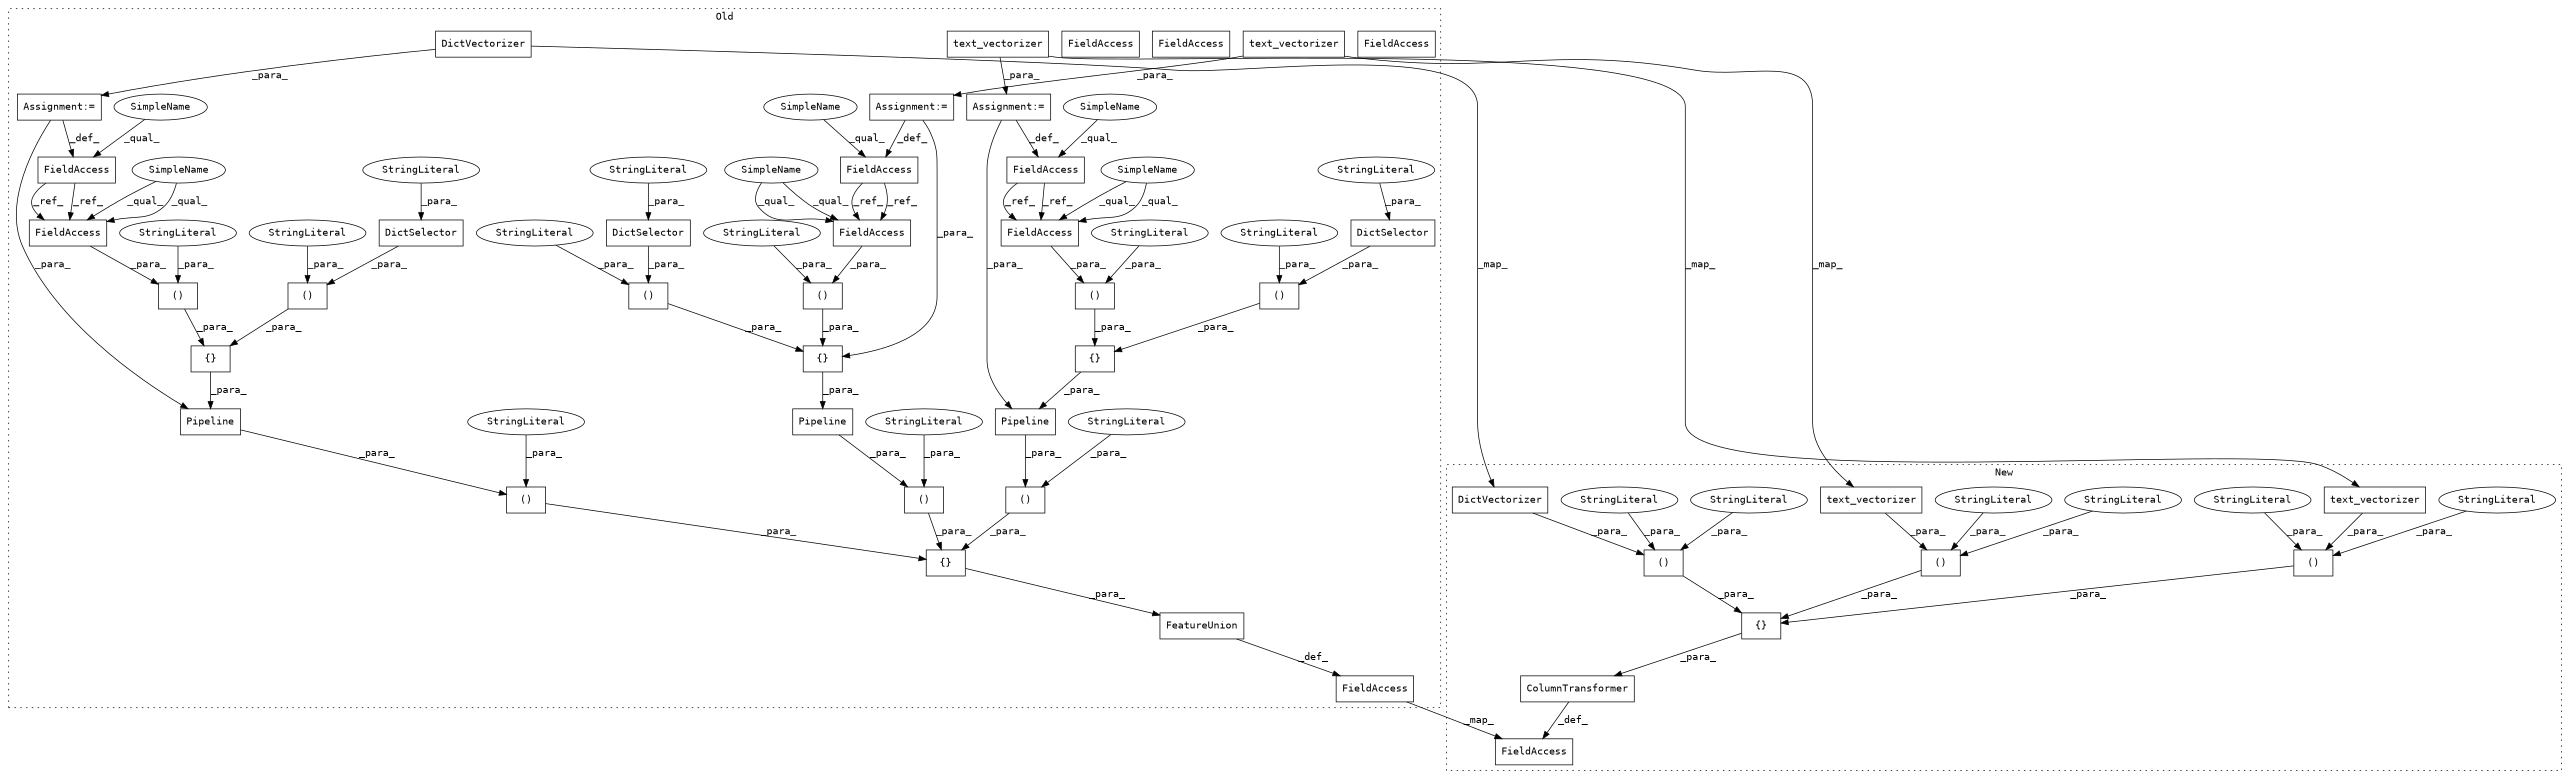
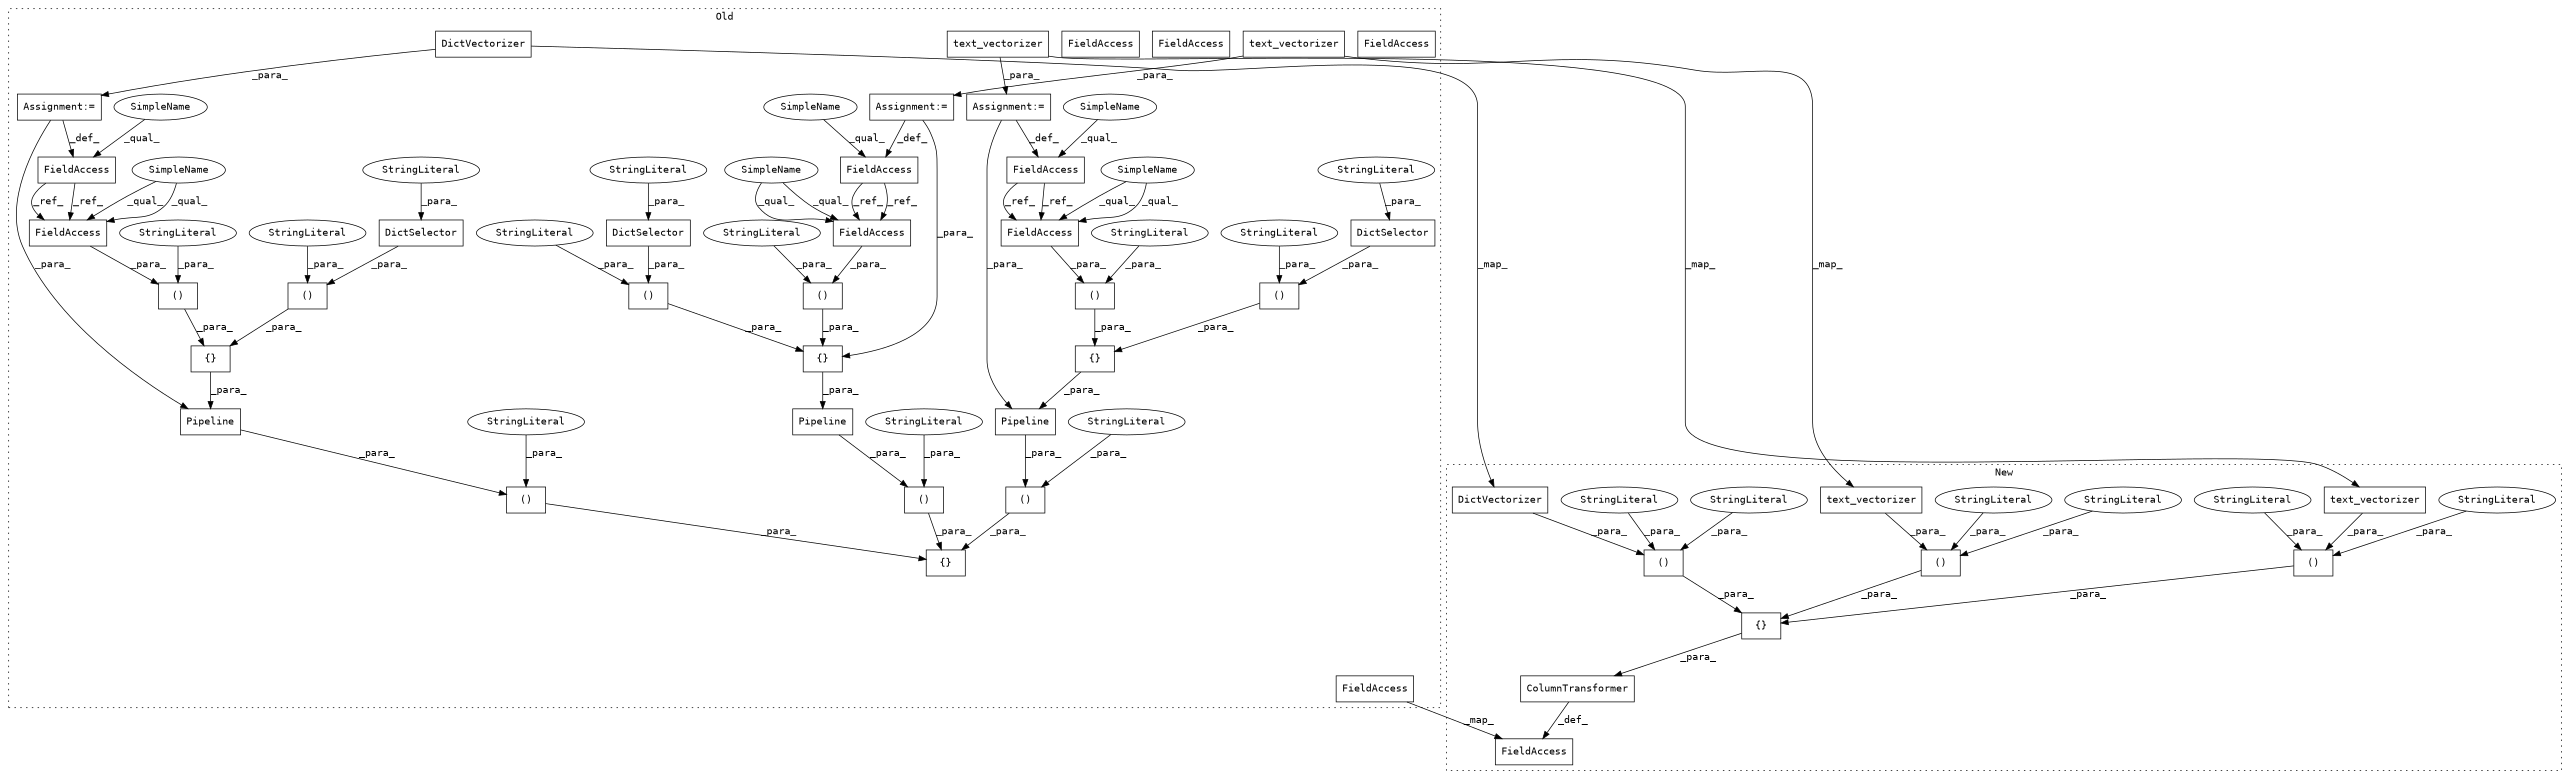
  digraph {
    fontname="DejaVu Sans Mono"
    node [a=45 l=10 s=1777 shape=box fontname="DejaVu Sans Mono"]
    edge [fontname="DejaVu Sans Mono"]
-   n1 [a=32 l="13,1" label=FeatureUnion s="1492,2128"]
    n2 [a=106 l=44 label="()" s=1706]
    n3 [a=4 l="6,2" label="{}" s="1514,2126"]
    n4 [a=106 l=44 label="()" s=2079]
    n5 [a=4 l="6,2" label="{}" s="2019,2123"]
    n6 [a=106 l=139 label="()" s=1662]
    n7 [a=4 l="6,2" label="{}" s="1700,1798"]
    n8 [a=106 l=41 label="()" s=1757]
    n9 [a=32 l="13,1" label=DictSelector s="2048,2071"]
    n10 [a=106 l=148 label="()" s=1978]
    n11 [a=32 l="13,1" label=DictSelector s="1729,1749"]
    n12 [a=106 l=47 label="()" s=2025]
    n13 [a=22 l=24 label=FieldAccess s=1263]
    n14 [l=7 label=StringLiteral s=1742 shape=ellipse]
    n15 [label=StringLiteral s=2061 shape=ellipse]
    n16 [label=StringLiteral s=1706 shape=ellipse]
    n17 [l=7 label=StringLiteral s=1757 shape=ellipse]
    n18 [label=StringLiteral s=1978 shape=ellipse]
    n19 [l=7 label=StringLiteral s=1662 shape=ellipse]
    n20 [l=7 label=StringLiteral s=2079 shape=ellipse]
    n21 [label=StringLiteral s=2025 shape=ellipse]
    n22 [a=32 l="9,1" label=Pipeline s="1682,1800"]
    n23 [a=22 l=21 label=FieldAccess]
    n24 [a=32 l="9,1" label=Pipeline s="2001,2125"]
    n25 [a=32 l="16,1" label=text_vectorizer s="1164,1189"]
    n26 [a=22 l=21 label=FieldAccess s=1137]
    n27 [a=22 l=24 label=FieldAccess s=2099]
    n28 [a=7 l=1 label="Assignment:=" s=1287]
    n29 [a=7 l=1 label="Assignment:=" s=1158]
    n30 [a=22 l=24 label=FieldAccess s=1325]
    n31 [a=106 l=43 label="()" s=1563]
    n32 [a=4 l="6,2" label="{}" s="1557,1652"]
    n33 [a=106 l=39 label="()" s=1613]
    n34 [a=32 l="13,1" label=DictSelector s="1586,1605"]
    n35 [a=106 l=135 label="()" s=1520]
    n36 [a=22 l=20 label=FieldAccess s=1094]
    n37 [a=22 l=20 label=FieldAccess s=1632]
    n38 [l=6 label=StringLiteral s=1599 shape=ellipse]
    n39 [l=6 label=StringLiteral s=1520 shape=ellipse]
    n40 [label=StringLiteral s=1563 shape=ellipse]
    n41 [l=6 label=StringLiteral s=1613 shape=ellipse]
    n42 [a=7 l=1 label="Assignment:=" s=1114]
    n43 [a=32 l="9,1" label=Pipeline s="1539,1654"]
    n44 [a=32 l=16 label=DictVectorizer s=1115]
    n45 [a=32 l="16,1" label=text_vectorizer s="1293,1318"]
    n46 [a=22 l=21 label=FieldAccess]
    n47 [a=22 l=24 label=FieldAccess s=2099]
    n48 [a=22 l=20 label=FieldAccess s=1632]
    n49 [a=42 l=4 label=SimpleName s=1137 shape=ellipse]
    n50 [a=42 l=4 label=SimpleName s=2099 shape=ellipse]
    n51 [a=42 l=4 label=SimpleName s=1263 shape=ellipse]
    n52 [a=42 l=4 label=SimpleName s=1094 shape=ellipse]
    n53 [a=42 l=4 label=SimpleName s=1632 shape=ellipse]
    n54 [a=42 l=4 label=SimpleName shape=ellipse]
    n55 [a=4 l="6,2" label="{}" s="1258,1574"]
    n56 [a=106 l=54 label="()" s=1264]
    n57 [l=6 label=StringLiteral s=1264 shape=ellipse]
    n58 [a=106 l=71 label="()" s=1325]
    n59 [l=7 label=StringLiteral s=1389 shape=ellipse]
    n60 [l=6 label=StringLiteral s=1312 shape=ellipse]
    n61 [l=7 label=StringLiteral s=1325 shape=ellipse]
    n62 [a=32 l="16,1" label=text_vectorizer s="1350,1375"]
    n63 [a=22 l=24 label=FieldAccess s=1064]
    n64 [a=32 l="18,1" label=ColumnTransformer s="1231,1576"]
    n65 [a=106 l=77 label="()" s=1497]
    n66 [label=StringLiteral s=1564 shape=ellipse]
    n67 [label=StringLiteral s=1497 shape=ellipse]
    n68 [a=32 l=16 label=DictVectorizer s=1283]
    n69 [a=32 l="16,1" label=text_vectorizer s="1525,1550"]
    subgraph cluster_1 {
      label=Old
      style=dotted
-     n1
      n2
      n3
      n4
      n5
      n6
      n7
      n8
      n9
      n10
      n11
      n12
      n13
      n14
      n15
      n16
      n17
      n18
      n19
      n20
      n21
      n22
      n23
      n24
      n25
      n26
      n27
      n28
      n29
      n30
      n31
      n32
      n33
      n34
      n35
      n36
      n37
      n38
      n39
      n40
      n41
      n42
      n43
      n44
      n45
      n46
      n47
      n48
      n49
      n50
      n51
      n52
      n53
      n54
    }
    subgraph cluster_2 {
      label=New
      style=dotted
      n55
      n56
      n57
      n58
      n59
      n60
      n61
      n62
      n63
      n64
      n65
      n66
      n67
      n68
      n69
    }
-   n1 -> n30 [label=_def_]
    n2 -> n7 [label=_para_]
-   n3 -> n1 [label=_para_]
    n4 -> n5 [label=_para_]
    n5 -> n24 [label=_para_]
    n6 -> n3 [label=_para_]
    n7 -> n22 [label=_para_]
    n8 -> n7 [label=_para_]
    n9 -> n12 [label=_para_]
    n10 -> n3 [label=_para_]
    n11 -> n2 [label=_para_]
    n12 -> n5 [label=_para_]
    n13 -> n47 [label=_ref_]
    n13 -> n47 [label=_ref_]
    n14 -> n11 [label=_para_]
    n15 -> n9 [label=_para_]
    n16 -> n2 [label=_para_]
    n17 -> n8 [label=_para_]
    n18 -> n10 [label=_para_]
    n19 -> n6 [label=_para_]
    n20 -> n4 [label=_para_]
    n21 -> n12 [label=_para_]
    n22 -> n6 [label=_para_]
    n24 -> n10 [label=_para_]
    n25 -> n29 [label=_para_]
    n25 -> n62 [label=_map_]
    n26 -> n46 [label=_ref_]
    n26 -> n46 [label=_ref_]
    n28 -> n5 [label=_para_]
    n28 -> n13 [label=_def_]
    n29 -> n22 [label=_para_]
    n29 -> n26 [label=_def_]
    n30 -> n63 [label=_map_]
    n31 -> n32 [label=_para_]
    n32 -> n43 [label=_para_]
    n33 -> n32 [label=_para_]
    n34 -> n31 [label=_para_]
    n35 -> n3 [label=_para_]
    n36 -> n48 [label=_ref_]
    n36 -> n48 [label=_ref_]
    n38 -> n34 [label=_para_]
    n39 -> n35 [label=_para_]
    n40 -> n31 [label=_para_]
    n41 -> n33 [label=_para_]
    n42 -> n36 [label=_def_]
    n42 -> n43 [label=_para_]
    n43 -> n35 [label=_para_]
    n44 -> n42 [label=_para_]
    n44 -> n68 [label=_map_]
    n45 -> n28 [label=_para_]
    n45 -> n69 [label=_map_]
    n46 -> n8 [label=_para_]
    n47 -> n4 [label=_para_]
    n48 -> n33 [label=_para_]
    n49 -> n26 [label=_qual_]
    n50 -> n47 [label=_qual_]
    n50 -> n47 [label=_qual_]
    n51 -> n13 [label=_qual_]
    n52 -> n36 [label=_qual_]
    n53 -> n48 [label=_qual_]
    n53 -> n48 [label=_qual_]
    n54 -> n46 [label=_qual_]
    n54 -> n46 [label=_qual_]
    n55 -> n64 [label=_para_]
    n56 -> n55 [label=_para_]
    n57 -> n56 [label=_para_]
    n58 -> n55 [label=_para_]
    n59 -> n58 [label=_para_]
    n60 -> n56 [label=_para_]
    n61 -> n58 [label=_para_]
    n62 -> n58 [label=_para_]
    n64 -> n63 [label=_def_]
    n65 -> n55 [label=_para_]
    n66 -> n65 [label=_para_]
    n67 -> n65 [label=_para_]
    n68 -> n56 [label=_para_]
    n69 -> n65 [label=_para_]
  }
